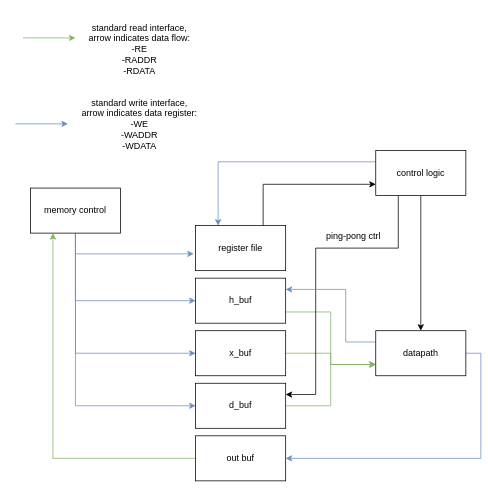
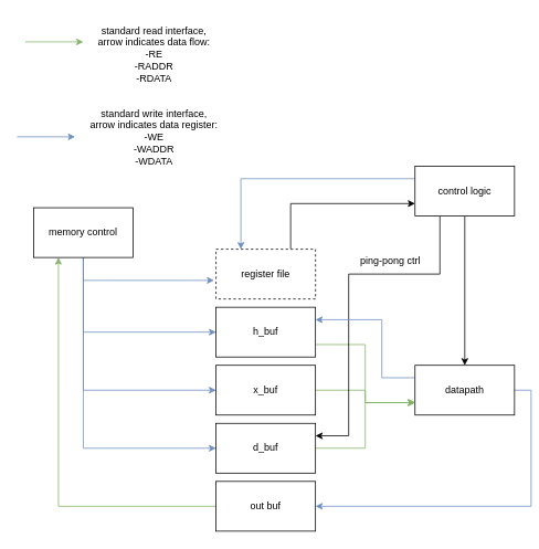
  <mxCell id="0" />
  <mxCell id="1" parent="0" />
  <mxCell id="2" style="edgeStyle=orthogonalEdgeStyle;rounded=0;orthogonalLoop=1;jettySize=auto;html=1;exitX=0.5;exitY=1;exitDx=0;exitDy=0;entryX=-0.02;entryY=0.627;entryDx=0;entryDy=0;entryPerimeter=0;fillColor=#dae8fc;strokeColor=#6c8ebf;" parent="1" source="6" target="8" edge="1"><mxGeometry relative="1" as="geometry" /></mxCell>
  <mxCell id="3" style="edgeStyle=orthogonalEdgeStyle;rounded=0;orthogonalLoop=1;jettySize=auto;html=1;exitX=0.5;exitY=1;exitDx=0;exitDy=0;entryX=0;entryY=0.5;entryDx=0;entryDy=0;fillColor=#dae8fc;strokeColor=#6c8ebf;" parent="1" source="6" target="10" edge="1"><mxGeometry relative="1" as="geometry" /></mxCell>
  <mxCell id="4" style="edgeStyle=orthogonalEdgeStyle;rounded=0;orthogonalLoop=1;jettySize=auto;html=1;exitX=0.5;exitY=1;exitDx=0;exitDy=0;entryX=0;entryY=0.5;entryDx=0;entryDy=0;fillColor=#dae8fc;strokeColor=#6c8ebf;" parent="1" source="6" target="12" edge="1"><mxGeometry relative="1" as="geometry" /></mxCell>
  <mxCell id="5" style="edgeStyle=orthogonalEdgeStyle;rounded=0;orthogonalLoop=1;jettySize=auto;html=1;exitX=0.5;exitY=1;exitDx=0;exitDy=0;entryX=0;entryY=0.5;entryDx=0;entryDy=0;fillColor=#dae8fc;strokeColor=#6c8ebf;" parent="1" source="6" target="14" edge="1"><mxGeometry relative="1" as="geometry" /></mxCell>
  <mxCell id="6" value="memory control" style="rounded=0;whiteSpace=wrap;html=1;" parent="1" vertex="1"><mxGeometry x="40" y="250" width="120" height="60" as="geometry" /></mxCell>
  <mxCell id="7" style="edgeStyle=orthogonalEdgeStyle;rounded=0;orthogonalLoop=1;jettySize=auto;html=1;exitX=0.75;exitY=0;exitDx=0;exitDy=0;entryX=0;entryY=0.75;entryDx=0;entryDy=0;" parent="1" source="8" target="20" edge="1"><mxGeometry relative="1" as="geometry" /></mxCell>
- <mxCell id="8" value="register file" style="rounded=0;whiteSpace=wrap;html=1;" parent="1" vertex="1"><mxGeometry x="260" y="300" width="120" height="60" as="geometry" /></mxCell>
+ <mxCell id="8" value="register file" style="rounded=0;whiteSpace=wrap;html=1;dashed=1;" parent="1" vertex="1"><mxGeometry x="260" y="300" width="120" height="60" as="geometry" /></mxCell>
  <mxCell id="9" style="edgeStyle=orthogonalEdgeStyle;rounded=0;orthogonalLoop=1;jettySize=auto;html=1;exitX=1;exitY=0.75;exitDx=0;exitDy=0;entryX=0;entryY=0.75;entryDx=0;entryDy=0;fillColor=#d5e8d4;strokeColor=#82b366;" parent="1" source="10" target="23" edge="1"><mxGeometry relative="1" as="geometry" /></mxCell>
  <mxCell id="10" value="h_buf" style="rounded=0;whiteSpace=wrap;html=1;" parent="1" vertex="1"><mxGeometry x="260" y="370" width="120" height="60" as="geometry" /></mxCell>
  <mxCell id="11" style="edgeStyle=orthogonalEdgeStyle;rounded=0;orthogonalLoop=1;jettySize=auto;html=1;exitX=1;exitY=0.5;exitDx=0;exitDy=0;entryX=0;entryY=0.75;entryDx=0;entryDy=0;fillColor=#d5e8d4;strokeColor=#82b366;" parent="1" source="12" target="23" edge="1"><mxGeometry relative="1" as="geometry" /></mxCell>
  <mxCell id="12" value="x_buf" style="rounded=0;whiteSpace=wrap;html=1;" parent="1" vertex="1"><mxGeometry x="260" y="440" width="120" height="60" as="geometry" /></mxCell>
  <mxCell id="13" style="edgeStyle=orthogonalEdgeStyle;rounded=0;orthogonalLoop=1;jettySize=auto;html=1;exitX=1;exitY=0.5;exitDx=0;exitDy=0;entryX=0;entryY=0.75;entryDx=0;entryDy=0;fillColor=#d5e8d4;strokeColor=#82b366;" parent="1" source="14" target="23" edge="1"><mxGeometry relative="1" as="geometry" /></mxCell>
  <mxCell id="14" value="d_buf" style="rounded=0;whiteSpace=wrap;html=1;" parent="1" vertex="1"><mxGeometry x="260" y="510" width="120" height="60" as="geometry" /></mxCell>
  <mxCell id="15" style="edgeStyle=orthogonalEdgeStyle;rounded=0;orthogonalLoop=1;jettySize=auto;html=1;exitX=0;exitY=0.5;exitDx=0;exitDy=0;entryX=0.25;entryY=1;entryDx=0;entryDy=0;fillColor=#d5e8d4;strokeColor=#82b366;" parent="1" source="16" target="6" edge="1"><mxGeometry relative="1" as="geometry" /></mxCell>
  <mxCell id="16" value="out buf" style="rounded=0;whiteSpace=wrap;html=1;" parent="1" vertex="1"><mxGeometry x="260" y="580" width="120" height="60" as="geometry" /></mxCell>
  <mxCell id="17" style="edgeStyle=orthogonalEdgeStyle;rounded=0;orthogonalLoop=1;jettySize=auto;html=1;exitX=0;exitY=0.25;exitDx=0;exitDy=0;entryX=0.25;entryY=0;entryDx=0;entryDy=0;fillColor=#dae8fc;strokeColor=#6c8ebf;" parent="1" source="20" target="8" edge="1"><mxGeometry relative="1" as="geometry" /></mxCell>
  <mxCell id="18" style="edgeStyle=orthogonalEdgeStyle;rounded=0;orthogonalLoop=1;jettySize=auto;html=1;exitX=0.5;exitY=1;exitDx=0;exitDy=0;entryX=0.5;entryY=0;entryDx=0;entryDy=0;" parent="1" source="20" target="23" edge="1"><mxGeometry relative="1" as="geometry" /></mxCell>
  <mxCell id="19" style="edgeStyle=orthogonalEdgeStyle;rounded=0;orthogonalLoop=1;jettySize=auto;html=1;exitX=0.25;exitY=1;exitDx=0;exitDy=0;entryX=1;entryY=0.25;entryDx=0;entryDy=0;" parent="1" source="20" target="14" edge="1"><mxGeometry relative="1" as="geometry"><Array as="points"><mxPoint x="530" y="330" /><mxPoint x="420" y="330" /><mxPoint x="420" y="525" /></Array></mxGeometry></mxCell>
  <mxCell id="20" value="control logic" style="rounded=0;whiteSpace=wrap;html=1;" parent="1" vertex="1"><mxGeometry x="500" y="200" width="120" height="60" as="geometry" /></mxCell>
  <mxCell id="21" style="edgeStyle=orthogonalEdgeStyle;rounded=0;orthogonalLoop=1;jettySize=auto;html=1;exitX=1;exitY=0.5;exitDx=0;exitDy=0;entryX=1;entryY=0.5;entryDx=0;entryDy=0;fillColor=#dae8fc;strokeColor=#6c8ebf;" parent="1" source="23" target="16" edge="1"><mxGeometry relative="1" as="geometry" /></mxCell>
  <mxCell id="22" style="edgeStyle=orthogonalEdgeStyle;rounded=0;orthogonalLoop=1;jettySize=auto;html=1;exitX=0;exitY=0.25;exitDx=0;exitDy=0;entryX=1;entryY=0.25;entryDx=0;entryDy=0;fillColor=#dae8fc;strokeColor=#6c8ebf;" parent="1" source="23" target="10" edge="1"><mxGeometry relative="1" as="geometry"><Array as="points"><mxPoint x="460" y="455" /><mxPoint x="460" y="385" /></Array></mxGeometry></mxCell>
  <mxCell id="23" value="datapath" style="rounded=0;whiteSpace=wrap;html=1;" parent="1" vertex="1"><mxGeometry x="500" y="440" width="120" height="60" as="geometry" /></mxCell>
  <mxCell id="24" value="" style="endArrow=classic;html=1;rounded=0;fillColor=#d5e8d4;strokeColor=#82b366;" parent="1" edge="1"><mxGeometry width="50" height="50" relative="1" as="geometry"><mxPoint x="30" y="50" as="sourcePoint" /><mxPoint x="100" y="50" as="targetPoint" /><Array as="points"><mxPoint x="60" y="50" /></Array></mxGeometry></mxCell>
  <mxCell id="25" value="" style="endArrow=classic;html=1;rounded=0;fillColor=#dae8fc;strokeColor=#6c8ebf;" parent="1" edge="1"><mxGeometry width="50" height="50" relative="1" as="geometry"><mxPoint x="20" y="164.5" as="sourcePoint" /><mxPoint x="90" y="164.5" as="targetPoint" /></mxGeometry></mxCell>
  <mxCell id="26" value="standard read interface,&lt;br&gt;arrow indicates data flow:&lt;br&gt;-RE&lt;br&gt;-RADDR&lt;br&gt;-RDATA" style="text;html=1;align=center;verticalAlign=middle;resizable=0;points=[];autosize=1;strokeColor=none;fillColor=none;" parent="1" vertex="1"><mxGeometry x="105" y="20" width="160" height="90" as="geometry" /></mxCell>
  <mxCell id="27" value="standard write interface,&lt;br&gt;arrow indicates data register:&lt;br&gt;-WE&lt;br&gt;-WADDR&lt;br&gt;-WDATA" style="text;html=1;align=center;verticalAlign=middle;resizable=0;points=[];autosize=1;strokeColor=none;fillColor=none;" parent="1" vertex="1"><mxGeometry x="105" y="120" width="160" height="90" as="geometry" /></mxCell>
  <mxCell id="28" value="ping-pong ctrl" style="text;html=1;align=center;verticalAlign=middle;resizable=0;points=[];autosize=1;strokeColor=none;fillColor=none;" parent="1" vertex="1"><mxGeometry x="420" y="300" width="100" height="30" as="geometry" /></mxCell>
